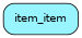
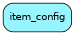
  digraph {
-   item_config [fillcolor=cadetblue1 fontname=Helvetica fontsize=12 shape=box style="rounded, filled" label=item_item]
+   item_config [fillcolor=cadetblue1 fontname=Helvetica fontsize=12 shape=box style="rounded, filled"]
  }
